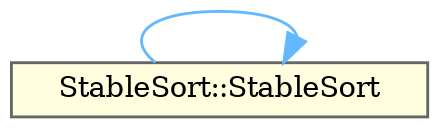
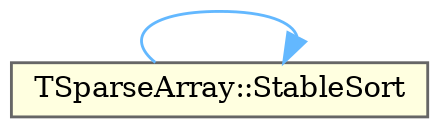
  digraph {
    rankdir=RL
    fontname="DejaVu Serif"
-   n1 [color=gray40 fillcolor=lightyellow fontcolor=black fontname="DejaVu Serif" fontsize=10 height=0.2 label="StableSort::StableSort" shape=box style=filled width=0.4]
+   n1 [color=gray40 fillcolor=lightyellow fontcolor=black fontname="DejaVu Serif" fontsize=10 height=0.2 label="TSparseArray::StableSort" shape=box style=filled width=0.4]
    n1 -> n1 [color=steelblue1 dir=back fontname="DejaVu Serif" fontsize=10 labelfontname=Helvetica labelfontsize=10 style=solid]
  }
